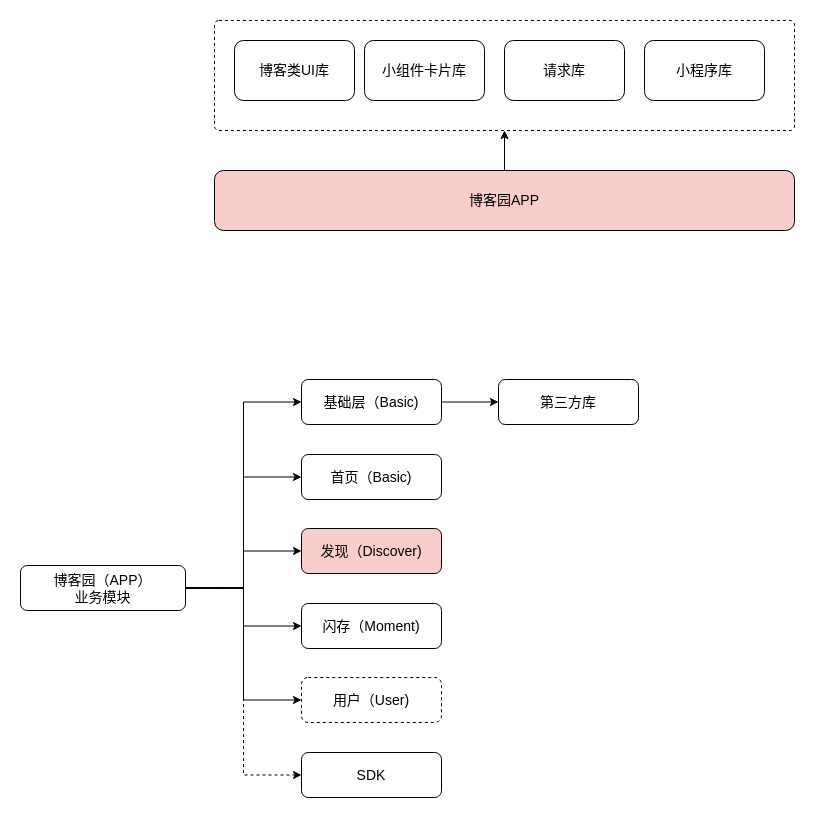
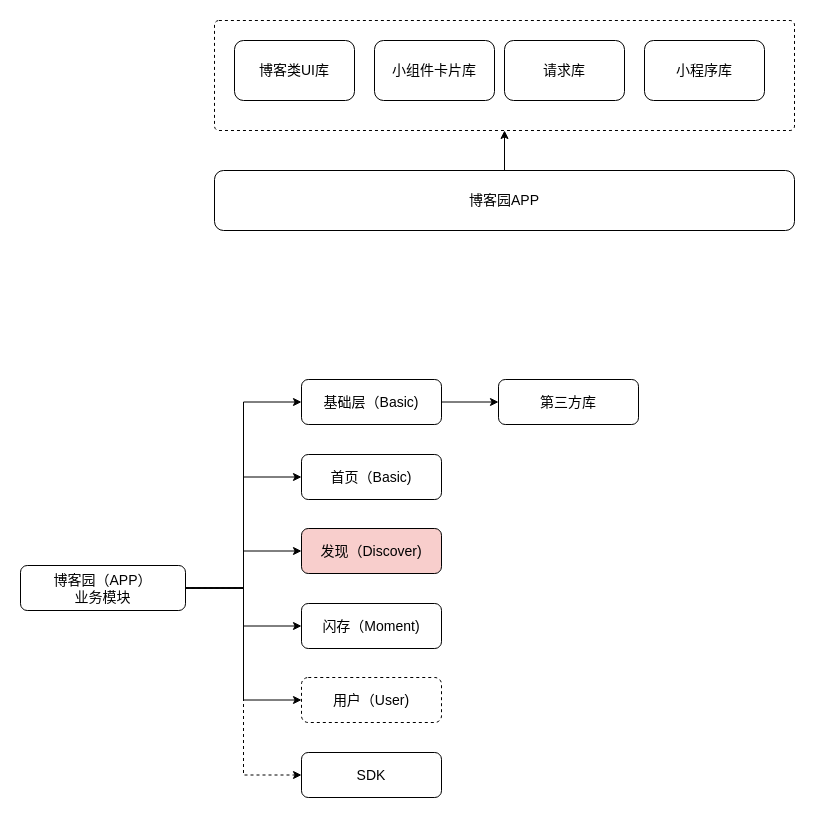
  <mxCell id="0" />
  <mxCell id="1" parent="0" />
  <mxCell id="2" style="edgeStyle=orthogonalEdgeStyle;rounded=0;orthogonalLoop=1;jettySize=auto;html=1;exitX=0.5;exitY=0;exitDx=0;exitDy=0;fontSize=14;" parent="1" source="3" target="4" edge="1"><mxGeometry relative="1" as="geometry" /></mxCell>
- <mxCell id="3" value="博客园APP" style="rounded=1;whiteSpace=wrap;html=1;fontSize=14;fillColor=#f8cecc;" parent="1" vertex="1"><mxGeometry x="214" y="170" width="580" height="60" as="geometry" /></mxCell>
+ <mxCell id="3" value="博客园APP" style="rounded=1;whiteSpace=wrap;html=1;fontSize=14;" parent="1" vertex="1"><mxGeometry x="214" y="170" width="580" height="60" as="geometry" /></mxCell>
  <mxCell id="4" value="" style="rounded=1;whiteSpace=wrap;html=1;arcSize=4;dashed=1;fontSize=14;" parent="1" vertex="1"><mxGeometry x="214" y="20" width="580" height="110" as="geometry" /></mxCell>
  <mxCell id="5" value="博客类UI库" style="rounded=1;whiteSpace=wrap;html=1;fontSize=14;" parent="1" vertex="1"><mxGeometry x="234" y="40" width="120" height="60" as="geometry" /></mxCell>
- <mxCell id="6" value="小组件卡片库" style="rounded=1;whiteSpace=wrap;html=1;fontSize=14;" parent="1" vertex="1"><mxGeometry x="364" y="40" width="120" height="60" as="geometry" /></mxCell>
+ <mxCell id="6" value="小组件卡片库" style="rounded=1;whiteSpace=wrap;html=1;fontSize=14;" parent="1" vertex="1"><mxGeometry x="374" y="40" width="120" height="60" as="geometry" /></mxCell>
  <mxCell id="7" value="请求库" style="rounded=1;whiteSpace=wrap;html=1;fontSize=14;" parent="1" vertex="1"><mxGeometry x="504" y="40" width="120" height="60" as="geometry" /></mxCell>
  <mxCell id="8" value="小程序库" style="rounded=1;whiteSpace=wrap;html=1;fontSize=14;" parent="1" vertex="1"><mxGeometry x="644" y="40" width="120" height="60" as="geometry" /></mxCell>
  <mxCell id="9" style="edgeStyle=orthogonalEdgeStyle;rounded=0;orthogonalLoop=1;jettySize=auto;html=1;entryX=0;entryY=0.5;entryDx=0;entryDy=0;" parent="1" source="15" target="17" edge="1"><mxGeometry relative="1" as="geometry" /></mxCell>
  <mxCell id="10" style="edgeStyle=orthogonalEdgeStyle;rounded=0;orthogonalLoop=1;jettySize=auto;html=1;entryX=0;entryY=0.5;entryDx=0;entryDy=0;" parent="1" source="15" target="18" edge="1"><mxGeometry relative="1" as="geometry" /></mxCell>
  <mxCell id="11" style="edgeStyle=orthogonalEdgeStyle;rounded=0;orthogonalLoop=1;jettySize=auto;html=1;" parent="1" source="15" target="19" edge="1"><mxGeometry relative="1" as="geometry" /></mxCell>
  <mxCell id="12" style="edgeStyle=orthogonalEdgeStyle;rounded=0;orthogonalLoop=1;jettySize=auto;html=1;entryX=0;entryY=0.5;entryDx=0;entryDy=0;" parent="1" source="15" target="20" edge="1"><mxGeometry relative="1" as="geometry" /></mxCell>
  <mxCell id="13" style="edgeStyle=orthogonalEdgeStyle;rounded=0;orthogonalLoop=1;jettySize=auto;html=1;entryX=0;entryY=0.5;entryDx=0;entryDy=0;" parent="1" source="15" target="21" edge="1"><mxGeometry relative="1" as="geometry" /></mxCell>
  <mxCell id="14" style="edgeStyle=orthogonalEdgeStyle;rounded=0;orthogonalLoop=1;jettySize=auto;html=1;entryX=0;entryY=0.5;entryDx=0;entryDy=0;dashed=1;" parent="1" source="15" target="22" edge="1"><mxGeometry relative="1" as="geometry" /></mxCell>
  <mxCell id="15" value="博客园（APP）&lt;br&gt;业务模块" style="rounded=1;whiteSpace=wrap;html=1;fontSize=14;" parent="1" vertex="1"><mxGeometry x="20" y="565" width="165" height="45" as="geometry" /></mxCell>
  <mxCell id="16" value="" style="edgeStyle=orthogonalEdgeStyle;rounded=0;orthogonalLoop=1;jettySize=auto;html=1;" parent="1" source="17" target="23" edge="1"><mxGeometry relative="1" as="geometry" /></mxCell>
  <mxCell id="17" value="基础层（Basic)" style="whiteSpace=wrap;html=1;fontSize=14;rounded=1;" parent="1" vertex="1"><mxGeometry x="301" y="379" width="140" height="45" as="geometry" /></mxCell>
  <mxCell id="18" value="首页（Basic)" style="rounded=1;whiteSpace=wrap;html=1;fontSize=14;" parent="1" vertex="1"><mxGeometry x="301" y="454" width="140" height="45" as="geometry" /></mxCell>
  <mxCell id="19" value="发现（Discover)" style="rounded=1;whiteSpace=wrap;html=1;fontSize=14;fillColor=#f8cecc;" parent="1" vertex="1"><mxGeometry x="301" y="528" width="140" height="45" as="geometry" /></mxCell>
  <mxCell id="20" value="闪存（Moment)" style="rounded=1;whiteSpace=wrap;html=1;fontSize=14;" parent="1" vertex="1"><mxGeometry x="301" y="603" width="140" height="45" as="geometry" /></mxCell>
  <mxCell id="21" value="用户（User)" style="rounded=1;whiteSpace=wrap;html=1;fontSize=14;dashed=1;" parent="1" vertex="1"><mxGeometry x="301" y="677" width="140" height="45" as="geometry" /></mxCell>
  <mxCell id="22" value="SDK" style="rounded=1;whiteSpace=wrap;html=1;fontSize=14;" parent="1" vertex="1"><mxGeometry x="301" y="752" width="140" height="45" as="geometry" /></mxCell>
  <mxCell id="23" value="第三方库" style="whiteSpace=wrap;html=1;fontSize=14;rounded=1;" parent="1" vertex="1"><mxGeometry x="498" y="379" width="140" height="45" as="geometry" /></mxCell>
